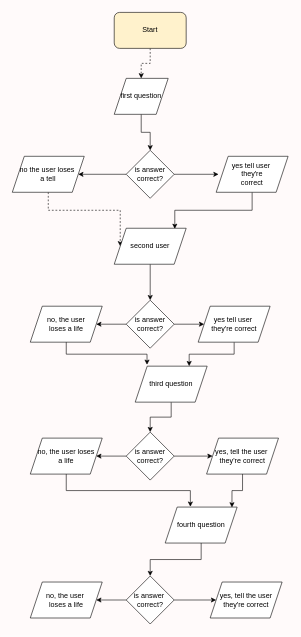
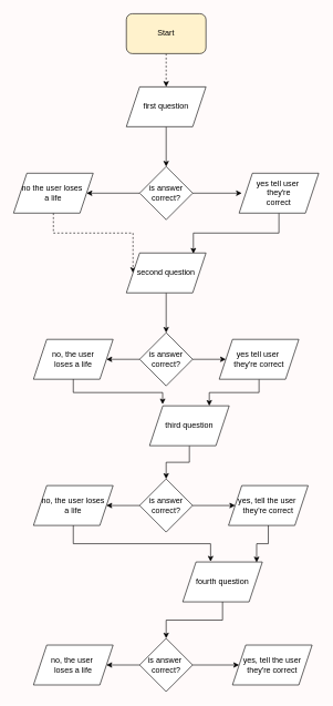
  <mxCell id="0" />
  <mxCell id="1" parent="0" />
  <mxCell id="2" style="edgeStyle=orthogonalEdgeStyle;rounded=0;orthogonalLoop=1;jettySize=auto;html=1;exitX=0.5;exitY=1;exitDx=0;exitDy=0;entryX=0.5;entryY=0;entryDx=0;entryDy=0;dashed=1;" edge="1" parent="1" source="3" target="5"><mxGeometry relative="1" as="geometry" /></mxCell>
  <mxCell id="3" value="Start" style="rounded=1;whiteSpace=wrap;html=1;fillColor=#fff2cc;" vertex="1" parent="1"><mxGeometry x="190" y="20" width="120" height="60" as="geometry" /></mxCell>
  <mxCell id="4" style="edgeStyle=orthogonalEdgeStyle;rounded=0;orthogonalLoop=1;jettySize=auto;html=1;exitX=0.5;exitY=1;exitDx=0;exitDy=0;entryX=0.5;entryY=0;entryDx=0;entryDy=0;" edge="1" parent="1" source="5" target="7"><mxGeometry relative="1" as="geometry" /></mxCell>
- <mxCell id="5" value="first question" style="shape=parallelogram;perimeter=parallelogramPerimeter;whiteSpace=wrap;html=1;fixedSize=1;" vertex="1" parent="1"><mxGeometry x="190" y="130" width="90" height="60" as="geometry" /></mxCell>
+ <mxCell id="5" value="first question" style="shape=parallelogram;perimeter=parallelogramPerimeter;whiteSpace=wrap;html=1;fixedSize=1;" vertex="1" parent="1"><mxGeometry x="190" y="130" width="120" height="60" as="geometry" /></mxCell>
  <mxCell id="6" style="edgeStyle=orthogonalEdgeStyle;rounded=0;orthogonalLoop=1;jettySize=auto;html=1;exitX=0;exitY=0.5;exitDx=0;exitDy=0;entryX=1;entryY=0.5;entryDx=0;entryDy=0;" edge="1" parent="1" source="7" target="9"><mxGeometry relative="1" as="geometry" /></mxCell>
  <mxCell id="7" value="is answer correct?" style="rhombus;whiteSpace=wrap;html=1;" vertex="1" parent="1"><mxGeometry x="210" y="250" width="80" height="80" as="geometry" /></mxCell>
  <mxCell id="8" style="edgeStyle=orthogonalEdgeStyle;rounded=0;orthogonalLoop=1;jettySize=auto;html=1;exitX=0.5;exitY=1;exitDx=0;exitDy=0;entryX=0;entryY=0.5;entryDx=0;entryDy=0;dashed=1;" edge="1" parent="1" source="9" target="14"><mxGeometry relative="1" as="geometry" /></mxCell>
- <mxCell id="9" value="no the user loses&amp;nbsp;&lt;br&gt;a tell" style="shape=parallelogram;perimeter=parallelogramPerimeter;whiteSpace=wrap;html=1;fixedSize=1;" vertex="1" parent="1"><mxGeometry x="20" y="260" width="120" height="60" as="geometry" /></mxCell>
+ <mxCell id="9" value="no the user loses&amp;nbsp;&lt;br&gt;a life" style="shape=parallelogram;perimeter=parallelogramPerimeter;whiteSpace=wrap;html=1;fixedSize=1;" vertex="1" parent="1"><mxGeometry x="20" y="260" width="120" height="60" as="geometry" /></mxCell>
  <mxCell id="10" style="edgeStyle=orthogonalEdgeStyle;rounded=0;orthogonalLoop=1;jettySize=auto;html=1;exitX=0.5;exitY=1;exitDx=0;exitDy=0;entryX=0.842;entryY=0.017;entryDx=0;entryDy=0;entryPerimeter=0;" edge="1" parent="1" source="11" target="14"><mxGeometry relative="1" as="geometry"><mxPoint x="290" y="460" as="targetPoint" /></mxGeometry></mxCell>
  <mxCell id="11" value="yes tell user&amp;nbsp;&lt;br&gt;they're&lt;br&gt;correct" style="shape=parallelogram;perimeter=parallelogramPerimeter;whiteSpace=wrap;html=1;fixedSize=1;" vertex="1" parent="1"><mxGeometry x="360" y="260" width="120" height="60" as="geometry" /></mxCell>
  <mxCell id="12" style="edgeStyle=orthogonalEdgeStyle;rounded=0;orthogonalLoop=1;jettySize=auto;html=1;exitX=1;exitY=0.5;exitDx=0;exitDy=0;entryX=0.033;entryY=0.5;entryDx=0;entryDy=0;entryPerimeter=0;" edge="1" parent="1" source="7" target="11"><mxGeometry relative="1" as="geometry" /></mxCell>
  <mxCell id="13" style="edgeStyle=orthogonalEdgeStyle;rounded=0;orthogonalLoop=1;jettySize=auto;html=1;exitX=0.5;exitY=1;exitDx=0;exitDy=0;entryX=0.5;entryY=0;entryDx=0;entryDy=0;" edge="1" parent="1" source="14" target="17"><mxGeometry relative="1" as="geometry" /></mxCell>
- <mxCell id="14" value="second user" style="shape=parallelogram;perimeter=parallelogramPerimeter;whiteSpace=wrap;html=1;fixedSize=1;" vertex="1" parent="1"><mxGeometry x="190" y="380" width="120" height="60" as="geometry" /></mxCell>
+ <mxCell id="14" value="second question" style="shape=parallelogram;perimeter=parallelogramPerimeter;whiteSpace=wrap;html=1;fixedSize=1;" vertex="1" parent="1"><mxGeometry x="190" y="380" width="120" height="60" as="geometry" /></mxCell>
  <mxCell id="15" style="edgeStyle=orthogonalEdgeStyle;rounded=0;orthogonalLoop=1;jettySize=auto;html=1;exitX=1;exitY=0.5;exitDx=0;exitDy=0;entryX=0;entryY=0.5;entryDx=0;entryDy=0;" edge="1" parent="1" source="17" target="19"><mxGeometry relative="1" as="geometry" /></mxCell>
  <mxCell id="16" style="edgeStyle=orthogonalEdgeStyle;rounded=0;orthogonalLoop=1;jettySize=auto;html=1;exitX=0;exitY=0.5;exitDx=0;exitDy=0;entryX=1;entryY=0.5;entryDx=0;entryDy=0;" edge="1" parent="1" source="17" target="20"><mxGeometry relative="1" as="geometry" /></mxCell>
  <mxCell id="17" value="is answer&lt;br&gt;correct?" style="rhombus;whiteSpace=wrap;html=1;" vertex="1" parent="1"><mxGeometry x="210" y="500" width="80" height="80" as="geometry" /></mxCell>
  <mxCell id="18" style="edgeStyle=orthogonalEdgeStyle;rounded=0;orthogonalLoop=1;jettySize=auto;html=1;exitX=0.5;exitY=1;exitDx=0;exitDy=0;entryX=0.75;entryY=0;entryDx=0;entryDy=0;" edge="1" parent="1" source="19" target="22"><mxGeometry relative="1" as="geometry" /></mxCell>
  <mxCell id="19" value="yes tell user&amp;nbsp;&lt;br&gt;they're correct" style="shape=parallelogram;perimeter=parallelogramPerimeter;whiteSpace=wrap;html=1;fixedSize=1;" vertex="1" parent="1"><mxGeometry x="330" y="510" width="120" height="60" as="geometry" /></mxCell>
  <mxCell id="20" value="no, the user&lt;br&gt;loses a life" style="shape=parallelogram;perimeter=parallelogramPerimeter;whiteSpace=wrap;html=1;fixedSize=1;" vertex="1" parent="1"><mxGeometry y="510" width="120" height="60" as="geometry" x="50" /></mxCell>
  <mxCell id="21" style="edgeStyle=orthogonalEdgeStyle;rounded=0;orthogonalLoop=1;jettySize=auto;html=1;exitX=0.5;exitY=1;exitDx=0;exitDy=0;entryX=0.5;entryY=0;entryDx=0;entryDy=0;" edge="1" parent="1" source="22" target="25"><mxGeometry relative="1" as="geometry" /></mxCell>
  <mxCell id="22" value="third question" style="shape=parallelogram;perimeter=parallelogramPerimeter;whiteSpace=wrap;html=1;fixedSize=1;" vertex="1" parent="1"><mxGeometry x="225" y="610" width="120" height="60" as="geometry" /></mxCell>
  <mxCell id="23" style="edgeStyle=orthogonalEdgeStyle;rounded=0;orthogonalLoop=1;jettySize=auto;html=1;exitX=1;exitY=0.5;exitDx=0;exitDy=0;" edge="1" parent="1" source="25" target="27"><mxGeometry relative="1" as="geometry" /></mxCell>
  <mxCell id="24" style="edgeStyle=orthogonalEdgeStyle;rounded=0;orthogonalLoop=1;jettySize=auto;html=1;exitX=0;exitY=0.5;exitDx=0;exitDy=0;entryX=1;entryY=0.5;entryDx=0;entryDy=0;" edge="1" parent="1" source="25" target="28"><mxGeometry relative="1" as="geometry" /></mxCell>
  <mxCell id="25" value="is answer&lt;br&gt;correct?" style="rhombus;whiteSpace=wrap;html=1;" vertex="1" parent="1"><mxGeometry x="210" y="720" width="80" height="80" as="geometry" /></mxCell>
  <mxCell id="26" style="edgeStyle=orthogonalEdgeStyle;rounded=0;orthogonalLoop=1;jettySize=auto;html=1;exitX=0.5;exitY=1;exitDx=0;exitDy=0;entryX=0.164;entryY=-0.039;entryDx=0;entryDy=0;entryPerimeter=0;" edge="1" parent="1" source="20" target="22"><mxGeometry relative="1" as="geometry" /></mxCell>
  <mxCell id="27" value="yes, tell the user&amp;nbsp;&lt;br&gt;they're correct" style="shape=parallelogram;perimeter=parallelogramPerimeter;whiteSpace=wrap;html=1;fixedSize=1;" vertex="1" parent="1"><mxGeometry x="344" y="730" width="120" height="60" as="geometry" /></mxCell>
  <mxCell id="28" value="no, the user loses&lt;br&gt;a life" style="shape=parallelogram;perimeter=parallelogramPerimeter;whiteSpace=wrap;html=1;fixedSize=1;" vertex="1" parent="1"><mxGeometry y="730" width="120" height="60" as="geometry" x="50" /></mxCell>
  <mxCell id="29" style="edgeStyle=orthogonalEdgeStyle;rounded=0;orthogonalLoop=1;jettySize=auto;html=1;exitX=0.5;exitY=1;exitDx=0;exitDy=0;entryX=0.5;entryY=0;entryDx=0;entryDy=0;" edge="1" parent="1" source="30" target="35"><mxGeometry relative="1" as="geometry" /></mxCell>
  <mxCell id="30" value="fourth question" style="shape=parallelogram;perimeter=parallelogramPerimeter;whiteSpace=wrap;html=1;fixedSize=1;" vertex="1" parent="1"><mxGeometry x="275" y="845" width="120" height="60" as="geometry" /></mxCell>
  <mxCell id="31" style="edgeStyle=orthogonalEdgeStyle;rounded=0;orthogonalLoop=1;jettySize=auto;html=1;exitX=0.5;exitY=1;exitDx=0;exitDy=0;entryX=0.928;entryY=0.01;entryDx=0;entryDy=0;entryPerimeter=0;" edge="1" parent="1" source="27" target="30"><mxGeometry relative="1" as="geometry" /></mxCell>
  <mxCell id="32" style="edgeStyle=orthogonalEdgeStyle;rounded=0;orthogonalLoop=1;jettySize=auto;html=1;exitX=0.5;exitY=1;exitDx=0;exitDy=0;entryX=0.35;entryY=-0.01;entryDx=0;entryDy=0;entryPerimeter=0;" edge="1" parent="1" source="28" target="30"><mxGeometry relative="1" as="geometry" /></mxCell>
  <mxCell id="33" style="edgeStyle=orthogonalEdgeStyle;rounded=0;orthogonalLoop=1;jettySize=auto;html=1;exitX=0;exitY=0.5;exitDx=0;exitDy=0;" edge="1" parent="1" source="35" target="36"><mxGeometry relative="1" as="geometry" /></mxCell>
  <mxCell id="34" style="edgeStyle=orthogonalEdgeStyle;rounded=0;orthogonalLoop=1;jettySize=auto;html=1;exitX=1;exitY=0.5;exitDx=0;exitDy=0;entryX=0;entryY=0.5;entryDx=0;entryDy=0;" edge="1" parent="1" source="35" target="37"><mxGeometry relative="1" as="geometry" /></mxCell>
  <mxCell id="35" value="is answer&amp;nbsp;&lt;br&gt;correct?" style="rhombus;whiteSpace=wrap;html=1;" vertex="1" parent="1"><mxGeometry x="210" y="960" width="80" height="80" as="geometry" /></mxCell>
  <mxCell id="36" value="no, the user&amp;nbsp;&lt;br&gt;loses a life" style="shape=parallelogram;perimeter=parallelogramPerimeter;whiteSpace=wrap;html=1;fixedSize=1;" vertex="1" parent="1"><mxGeometry y="970" width="120" height="60" as="geometry" x="50" /></mxCell>
  <mxCell id="37" value="yes, tell the user&lt;br&gt;they're correct" style="shape=parallelogram;perimeter=parallelogramPerimeter;whiteSpace=wrap;html=1;fixedSize=1;" vertex="1" parent="1"><mxGeometry x="350" y="970" width="120" height="60" as="geometry" /></mxCell>
